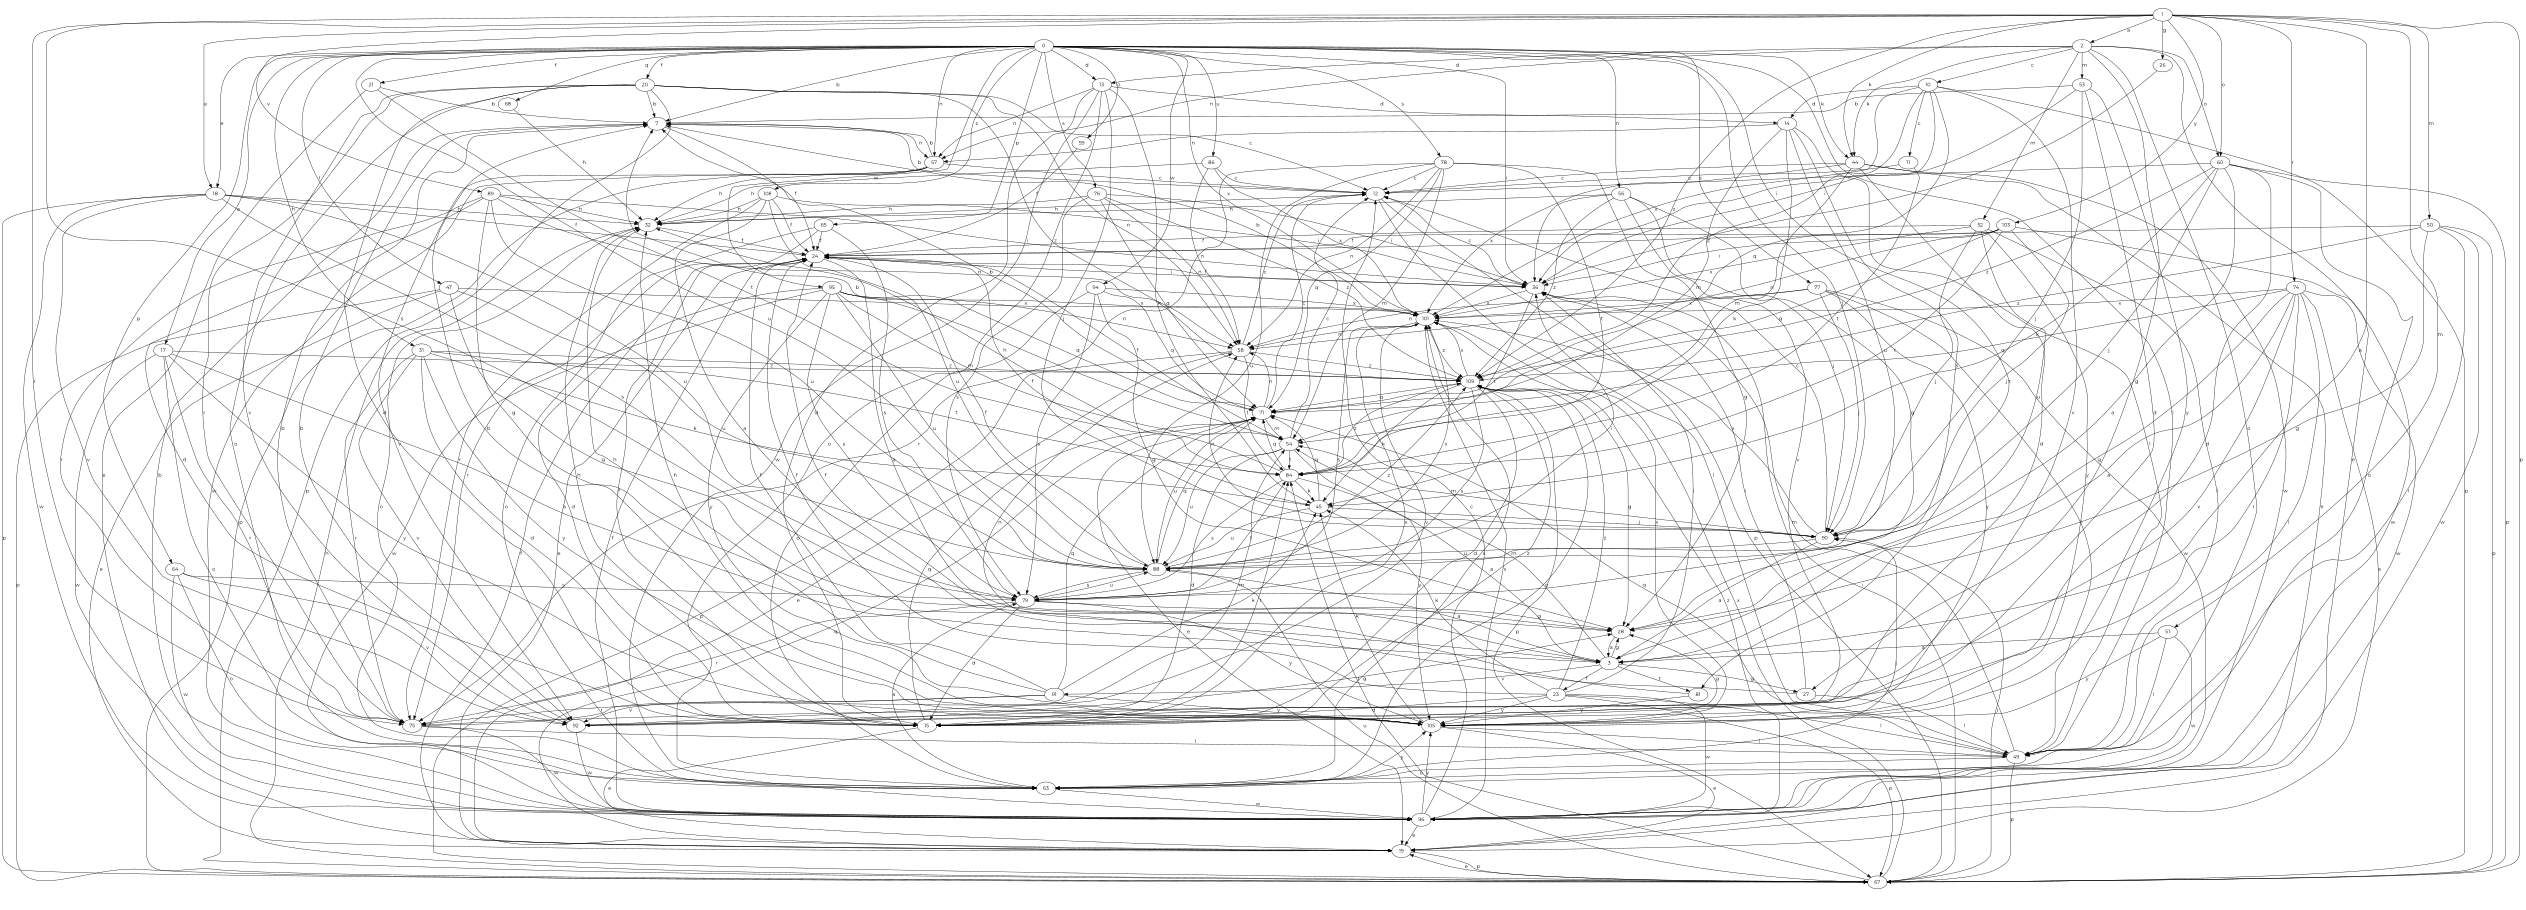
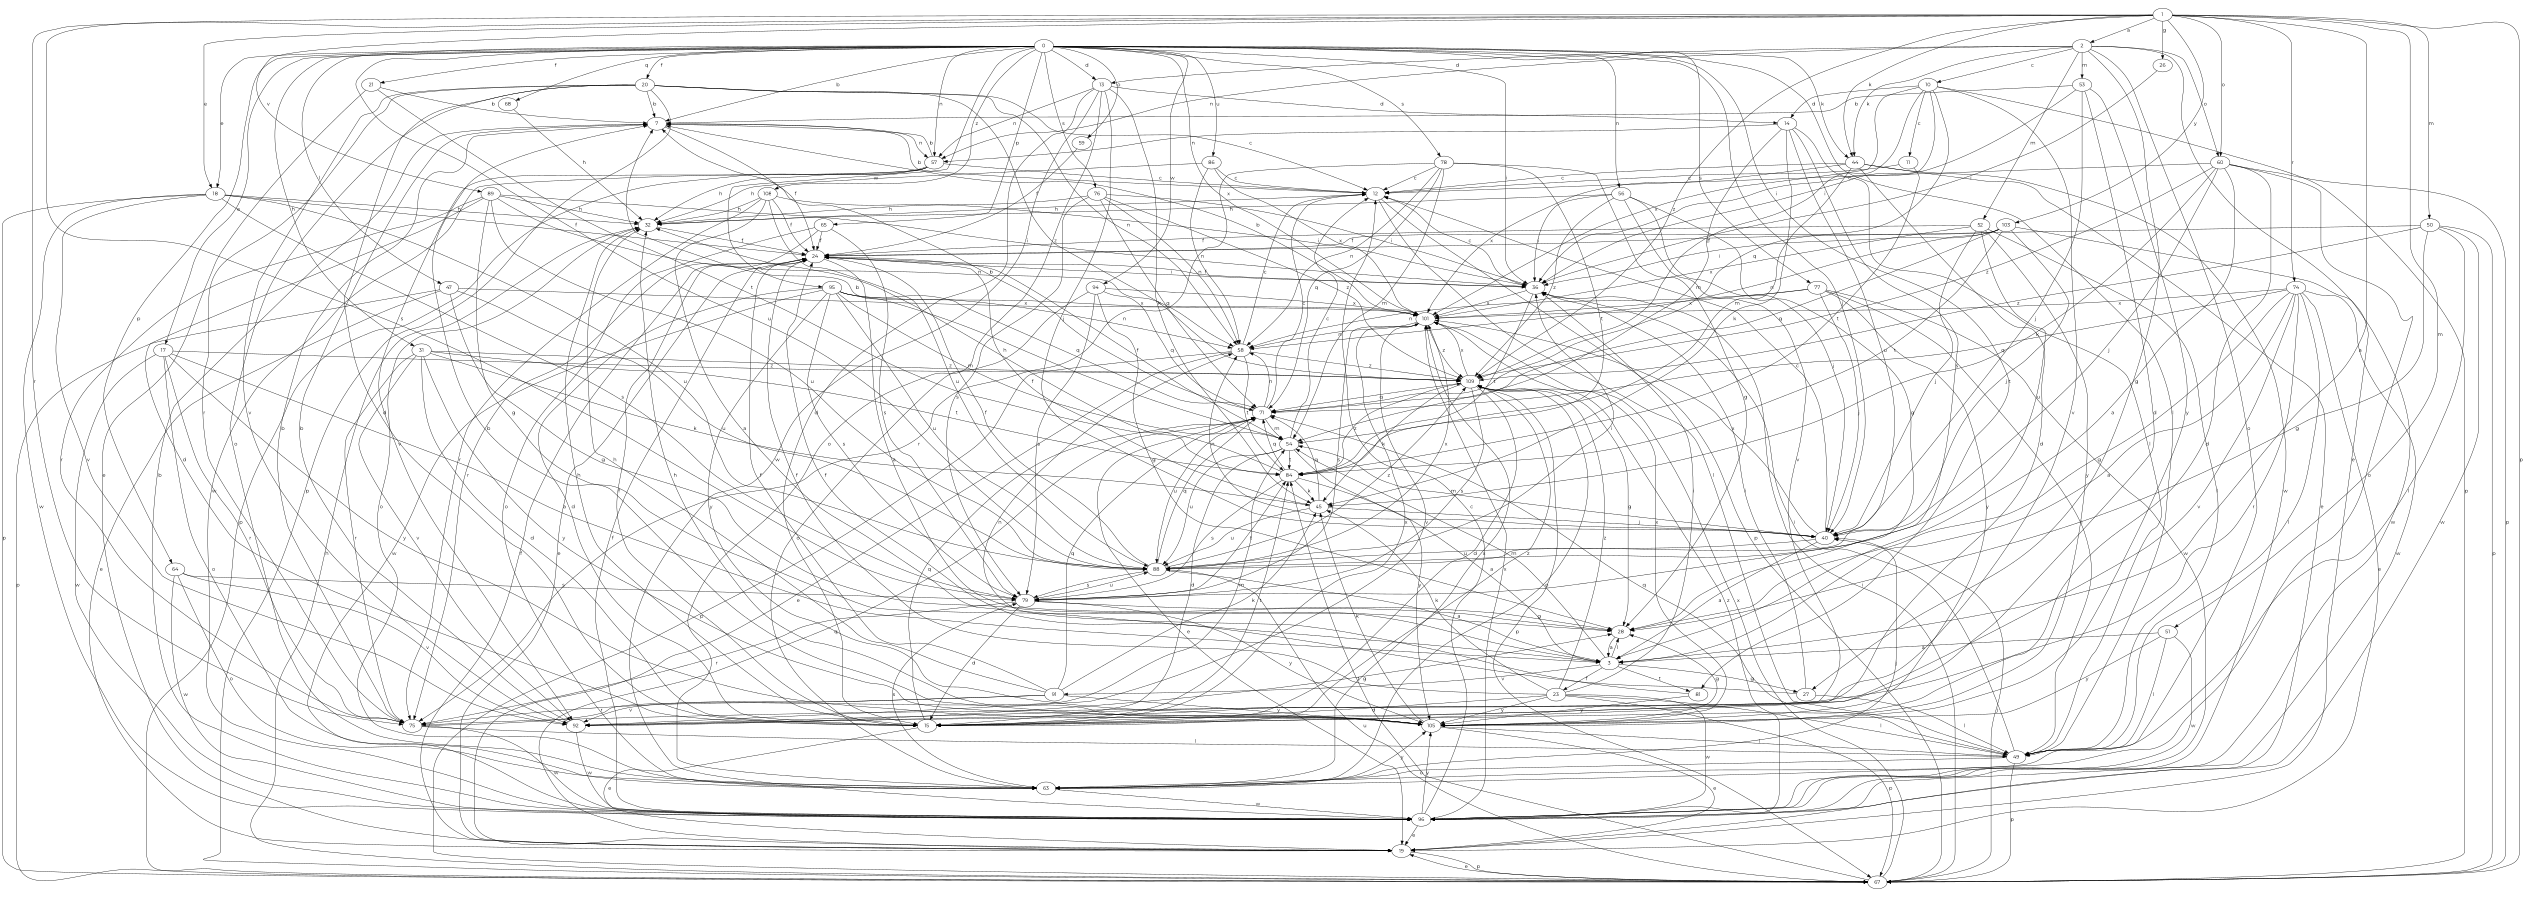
  strict digraph {
    fontname=Montserrat
    node [fontname=Montserrat]
    edge [fontname=Montserrat]
    0
    7
    13
    17
    18
    20
    21
    31
    36
-   40 [label=90]
+   40
    44
    47
    49
    56
    57
    59
    64
    65
    68
    76
    77
    78
    81
    86
    88
    94
    95
    101
    108
    24
    63
    14
    15
    45
    96
    3
    75
    109
    105
    67
    79
    92
    32
    12
    58
    19
    84
    54
    28
    71
    1
    2
    26
    50
    51
    60
    74
    89
    103
    10
    27
    52
    53
    23
    91
    11
    0 -> 7 [label=b]
    0 -> 13 [label=d]
    0 -> 17 [label=e]
    0 -> 18 [label=e]
    0 -> 20 [label=f]
    0 -> 21 [label=f]
    0 -> 31 [label=h]
    0 -> 36 [label=i]
    0 -> 40 [label=j]
    0 -> 44 [label=k]
    0 -> 47 [label=l]
    0 -> 49 [label=l]
    0 -> 56 [label=n]
    0 -> 57 [label=n]
    0 -> 59 [label=o]
    0 -> 64 [label=p]
    0 -> 65 [label=p]
    0 -> 68 [label=q]
    0 -> 76 [label=s]
    0 -> 77 [label=s]
    0 -> 78 [label=s]
    0 -> 81 [label=t]
    0 -> 86 [label=u]
    0 -> 88 [label=u]
    0 -> 94 [label=w]
    0 -> 95 [label=w]
    0 -> 101 [label=x]
    0 -> 108 [label=z]
    7 -> 57 [label=n]
    7 -> 24 [label=f]
    13 -> 40 [label=j]
    13 -> 57 [label=n]
    13 -> 63 [label=o]
    13 -> 14 [label=d]
    13 -> 15 [label=d]
    13 -> 45 [label=k]
    13 -> 96 [label=w]
    17 -> 63 [label=o]
    17 -> 96 [label=w]
    17 -> 3 [label=a]
    17 -> 75 [label=r]
    17 -> 109 [label=z]
    17 -> 105 [label=y]
    18 -> 88 [label=u]
    18 -> 24 [label=f]
    18 -> 96 [label=w]
    18 -> 67 [label=p]
    18 -> 79 [label=s]
    18 -> 92 [label=v]
    18 -> 32 [label=h]
    20 -> 7 [label=b]
    20 -> 63 [label=o]
    20 -> 15 [label=d]
    20 -> 75 [label=r]
    20 -> 109 [label=z]
    20 -> 67 [label=p]
    20 -> 92 [label=v]
    20 -> 12 [label=c]
    20 -> 58 [label=n]
    21 -> 7 [label=b]
    21 -> 19 [label=e]
    21 -> 84 [label=t]
    31 -> 15 [label=d]
    31 -> 45 [label=k]
    31 -> 75 [label=r]
    31 -> 109 [label=z]
    31 -> 105 [label=y]
    31 -> 92 [label=v]
    31 -> 84 [label=t]
    36 -> 101 [label=x]
    36 -> 24 [label=f]
    36 -> 12 [label=c]
    36 -> 84 [label=t]
    40 -> 88 [label=u]
    40 -> 101 [label=x]
    40 -> 3 [label=a]
    40 -> 12 [label=c]
    40 -> 58 [label=n]
    40 -> 54 [label=m]
    44 -> 101 [label=x]
    44 -> 15 [label=d]
    44 -> 96 [label=w]
    44 -> 12 [label=c]
    44 -> 19 [label=e]
    44 -> 54 [label=m]
    47 -> 88 [label=u]
    47 -> 101 [label=x]
    47 -> 67 [label=p]
    47 -> 19 [label=e]
    47 -> 28 [label=g]
-   49 -> 36 [label=m]
+   49 -> 36 [label=i]
    49 -> 63 [label=o]
    49 -> 67 [label=p]
    49 -> 71 [label=q]
    56 -> 36 [label=i]
    56 -> 40 [label=j]
    56 -> 109 [label=z]
    56 -> 92 [label=v]
    56 -> 32 [label=h]
    56 -> 28 [label=g]
    57 -> 7 [label=b]
    57 -> 96 [label=w]
    57 -> 67 [label=p]
    57 -> 92 [label=v]
    57 -> 32 [label=h]
    57 -> 12 [label=c]
    59 -> 24 [label=f]
    64 -> 63 [label=o]
    64 -> 96 [label=w]
    64 -> 79 [label=s]
    64 -> 92 [label=v]
    65 -> 24 [label=f]
    65 -> 63 [label=o]
    65 -> 75 [label=r]
    65 -> 79 [label=s]
    68 -> 32 [label=h]
    76 -> 36 [label=i]
    76 -> 109 [label=z]
    76 -> 79 [label=s]
    76 -> 32 [label=h]
    76 -> 58 [label=n]
    76 -> 71 [label=q]
    77 -> 40 [label=j]
    77 -> 49 [label=l]
    77 -> 101 [label=x]
    77 -> 96 [label=w]
    77 -> 105 [label=y]
    77 -> 58 [label=n]
-   78 -> 88 [label=u]
    78 -> 75 [label=r]
    78 -> 12 [label=c]
    78 -> 58 [label=n]
    78 -> 84 [label=t]
    78 -> 54 [label=m]
    78 -> 28 [label=g]
    78 -> 71 [label=q]
    81 -> 105 [label=y]
    81 -> 58 [label=n]
    86 -> 101 [label=x]
    86 -> 32 [label=h]
    86 -> 12 [label=c]
    86 -> 58 [label=n]
    88 -> 36 [label=i]
    88 -> 101 [label=x]
    88 -> 24 [label=f]
    88 -> 3 [label=a]
    88 -> 109 [label=z]
    88 -> 79 [label=s]
    88 -> 71 [label=q]
    94 -> 101 [label=x]
    94 -> 63 [label=o]
    94 -> 79 [label=s]
    94 -> 28 [label=g]
    94 -> 71 [label=q]
    95 -> 88 [label=u]
    95 -> 101 [label=x]
    95 -> 15 [label=d]
    95 -> 96 [label=w]
    95 -> 105 [label=y]
    95 -> 79 [label=s]
    95 -> 58 [label=n]
    95 -> 54 [label=m]
    95 -> 71 [label=q]
    101 -> 7 [label=b]
    101 -> 109 [label=z]
    101 -> 79 [label=s]
    101 -> 92 [label=v]
    101 -> 58 [label=n]
    108 -> 36 [label=i]
    108 -> 88 [label=u]
    108 -> 24 [label=f]
    108 -> 3 [label=a]
    108 -> 75 [label=r]
    108 -> 32 [label=h]
    24 -> 36 [label=i]
    24 -> 3 [label=a]
    24 -> 19 [label=e]
    63 -> 40 [label=j]
    63 -> 101 [label=x]
    63 -> 96 [label=w]
    63 -> 105 [label=y]
    63 -> 79 [label=s]
    14 -> 49 [label=l]
    14 -> 57 [label=n]
    14 -> 88 [label=u]
    14 -> 45 [label=k]
    14 -> 79 [label=s]
    14 -> 54 [label=m]
    15 -> 101 [label=x]
    15 -> 24 [label=f]
    15 -> 109 [label=z]
    15 -> 32 [label=h]
    15 -> 19 [label=e]
    15 -> 84 [label=t]
    15 -> 71 [label=q]
    45 -> 40 [label=j]
    45 -> 88 [label=u]
    45 -> 24 [label=f]
    45 -> 71 [label=q]
    96 -> 7 [label=b]
    96 -> 101 [label=x]
    96 -> 24 [label=f]
    96 -> 109 [label=z]
    96 -> 105 [label=y]
    96 -> 12 [label=c]
    96 -> 19 [label=e]
    3 -> 81 [label=t]
    3 -> 54 [label=m]
-   3 -> 28 [label=g]
+   3 -> 28 [label=l]
    3 -> 27 [label=g]
    3 -> 23 [label=f]
    3 -> 91 [label=v]
    75 -> 7 [label=b]
    75 -> 49 [label=l]
    75 -> 96 [label=w]
    75 -> 54 [label=m]
    109 -> 101 [label=x]
    109 -> 63 [label=o]
    109 -> 15 [label=d]
    109 -> 45 [label=k]
    109 -> 67 [label=p]
    109 -> 79 [label=s]
    109 -> 28 [label=g]
    109 -> 71 [label=q]
    105 -> 7 [label=b]
    105 -> 49 [label=l]
    105 -> 101 [label=x]
    105 -> 45 [label=k]
    105 -> 32 [label=h]
    105 -> 19 [label=e]
    105 -> 28 [label=g]
    67 -> 36 [label=i]
    67 -> 40 [label=j]
    67 -> 88 [label=u]
    67 -> 101 [label=x]
    67 -> 32 [label=h]
    67 -> 19 [label=e]
    67 -> 84 [label=t]
    79 -> 88 [label=u]
    79 -> 15 [label=d]
    79 -> 75 [label=r]
    79 -> 105 [label=y]
    79 -> 84 [label=t]
    79 -> 28 [label=g]
    92 -> 7 [label=b]
    92 -> 96 [label=w]
    92 -> 28 [label=g]
    32 -> 24 [label=f]
    32 -> 63 [label=o]
    12 -> 7 [label=b]
    12 -> 49 [label=l]
    12 -> 67 [label=p]
    12 -> 32 [label=h]
    58 -> 109 [label=z]
    58 -> 67 [label=p]
    58 -> 12 [label=c]
    58 -> 19 [label=e]
    58 -> 84 [label=t]
    19 -> 24 [label=f]
    19 -> 67 [label=p]
    19 -> 71 [label=q]
    84 -> 45 [label=k]
    84 -> 3 [label=a]
    84 -> 109 [label=z]
    84 -> 79 [label=s]
    84 -> 32 [label=h]
    84 -> 71 [label=q]
    54 -> 7 [label=b]
    54 -> 88 [label=u]
    54 -> 24 [label=f]
    54 -> 15 [label=d]
    54 -> 105 [label=y]
    54 -> 12 [label=c]
    54 -> 84 [label=t]
    28 -> 3 [label=a]
    71 -> 7 [label=b]
    71 -> 88 [label=u]
    71 -> 12 [label=c]
    71 -> 58 [label=n]
    71 -> 19 [label=e]
    71 -> 54 [label=m]
    1 -> 18 [label=e]
    1 -> 44 [label=k]
    1 -> 3 [label=a]
    1 -> 75 [label=r]
    1 -> 109 [label=z]
    1 -> 67 [label=p]
    1 -> 79 [label=s]
    1 -> 2 [label=a]
    1 -> 26 [label=g]
    1 -> 50 [label=m]
    1 -> 51 [label=m]
    1 -> 60 [label=o]
    1 -> 74 [label=r]
    1 -> 89 [label=v]
    1 -> 103 [label=y]
    2 -> 13 [label=d]
    2 -> 44 [label=k]
    2 -> 57 [label=n]
    2 -> 63 [label=o]
    2 -> 19 [label=e]
    2 -> 60 [label=o]
    2 -> 10 [label=c]
    2 -> 27 [label=g]
    2 -> 52 [label=m]
    2 -> 53 [label=m]
    26 -> 36 [label=i]
    50 -> 49 [label=l]
    50 -> 24 [label=f]
    50 -> 96 [label=w]
    50 -> 109 [label=z]
    50 -> 67 [label=p]
    50 -> 28 [label=g]
    51 -> 49 [label=l]
    51 -> 96 [label=w]
    51 -> 3 [label=a]
    51 -> 105 [label=y]
    60 -> 40 [label=j]
    60 -> 63 [label=o]
    60 -> 15 [label=d]
    60 -> 45 [label=k]
    60 -> 3 [label=a]
    60 -> 109 [label=z]
    60 -> 67 [label=p]
    60 -> 12 [label=c]
    74 -> 49 [label=l]
    74 -> 101 [label=x]
    74 -> 96 [label=w]
    74 -> 3 [label=a]
    74 -> 75 [label=r]
    74 -> 92 [label=v]
    74 -> 19 [label=e]
    74 -> 28 [label=g]
    74 -> 71 [label=q]
    89 -> 36 [label=i]
    89 -> 88 [label=u]
    89 -> 15 [label=d]
    89 -> 75 [label=r]
    89 -> 32 [label=h]
    89 -> 58 [label=n]
    89 -> 28 [label=g]
    103 -> 36 [label=i]
    103 -> 40 [label=j]
    103 -> 24 [label=f]
    103 -> 96 [label=w]
    103 -> 58 [label=n]
    103 -> 84 [label=t]
    103 -> 71 [label=q]
    10 -> 36 [label=i]
    10 -> 101 [label=x]
    10 -> 14 [label=d]
    10 -> 109 [label=z]
    10 -> 67 [label=p]
    10 -> 92 [label=v]
    10 -> 71 [label=q]
    10 -> 11 [label=c]
    27 -> 36 [label=i]
    27 -> 49 [label=l]
    27 -> 24 [label=f]
    52 -> 40 [label=j]
    52 -> 49 [label=l]
    52 -> 88 [label=u]
    52 -> 101 [label=x]
    52 -> 24 [label=f]
    52 -> 105 [label=y]
    53 -> 7 [label=b]
    53 -> 36 [label=i]
    53 -> 40 [label=j]
    53 -> 15 [label=d]
    53 -> 105 [label=y]
    23 -> 36 [label=i]
    23 -> 49 [label=l]
    23 -> 24 [label=f]
    23 -> 15 [label=d]
    23 -> 45 [label=k]
    23 -> 96 [label=w]
    23 -> 109 [label=z]
    23 -> 105 [label=y]
    23 -> 67 [label=p]
    91 -> 24 [label=f]
    91 -> 45 [label=k]
    91 -> 75 [label=r]
    91 -> 105 [label=y]
    91 -> 92 [label=v]
    91 -> 32 [label=h]
    91 -> 71 [label=q]
    11 -> 12 [label=c]
    11 -> 84 [label=t]
  }
